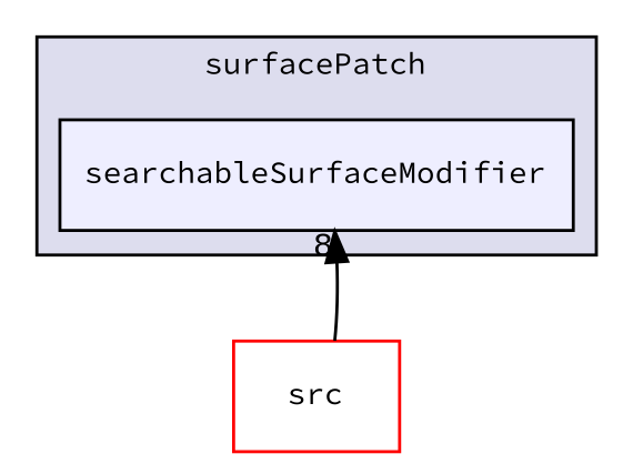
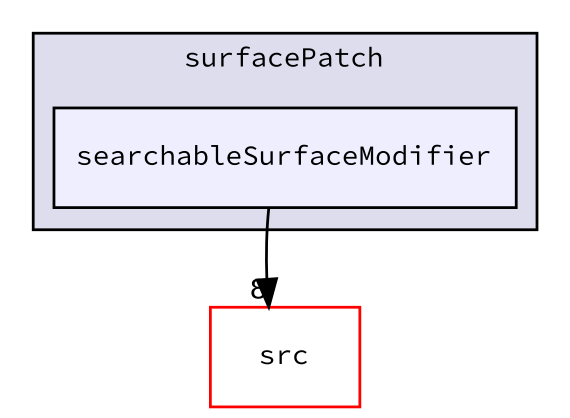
  digraph {
    compound=true
    fontname="Source Code Pro"
    node [fontname="Source Code Pro" fontsize=10 shape=box]
    n1 [fillcolor="#eeeeff" label=searchableSurfaceModifier pencolor=black style=filled]
    n2 [color=red label=src]
    subgraph cluster_1 {
      bgcolor="#ddddee"
      fontsize=10
      label=surfacePatch
      pencolor=black
      n1
    }
-   n2 -> n1 [headlabel=8 labeldistance=1.5 labelfontname=Helvetica labelfontsize=10 fontname="Source Code Pro"]
+   n1 -> n2 [headlabel=8 labeldistance=1.5 labelfontname=Helvetica labelfontsize=10 fontname="Source Code Pro"]
  }
